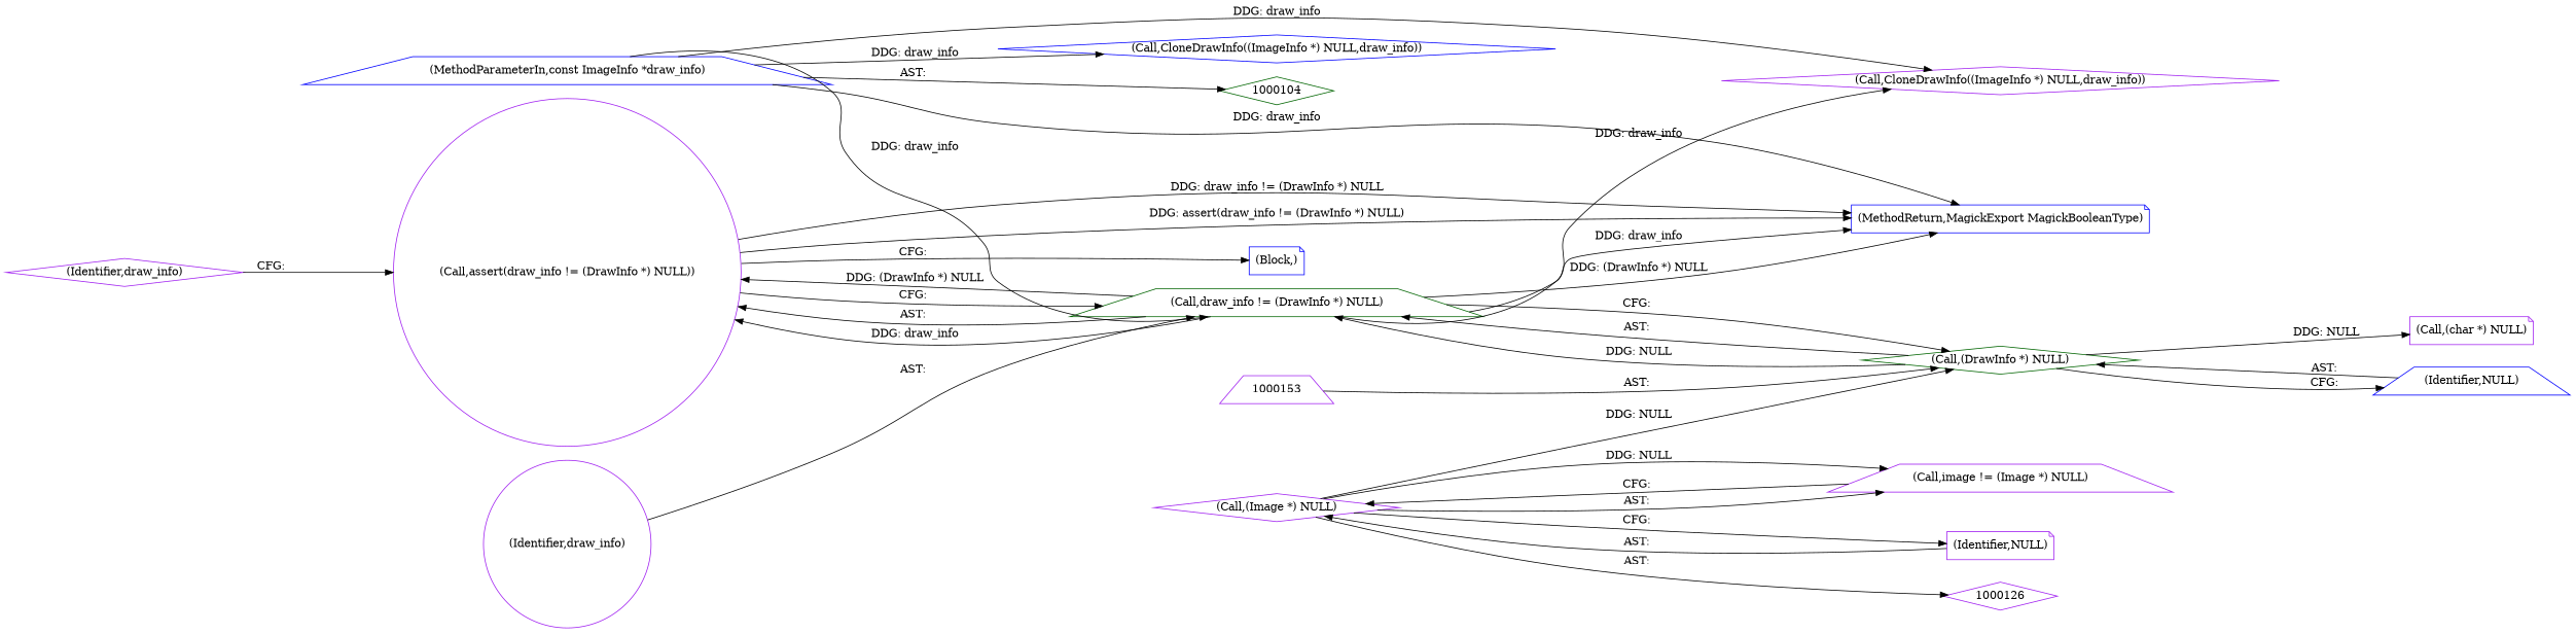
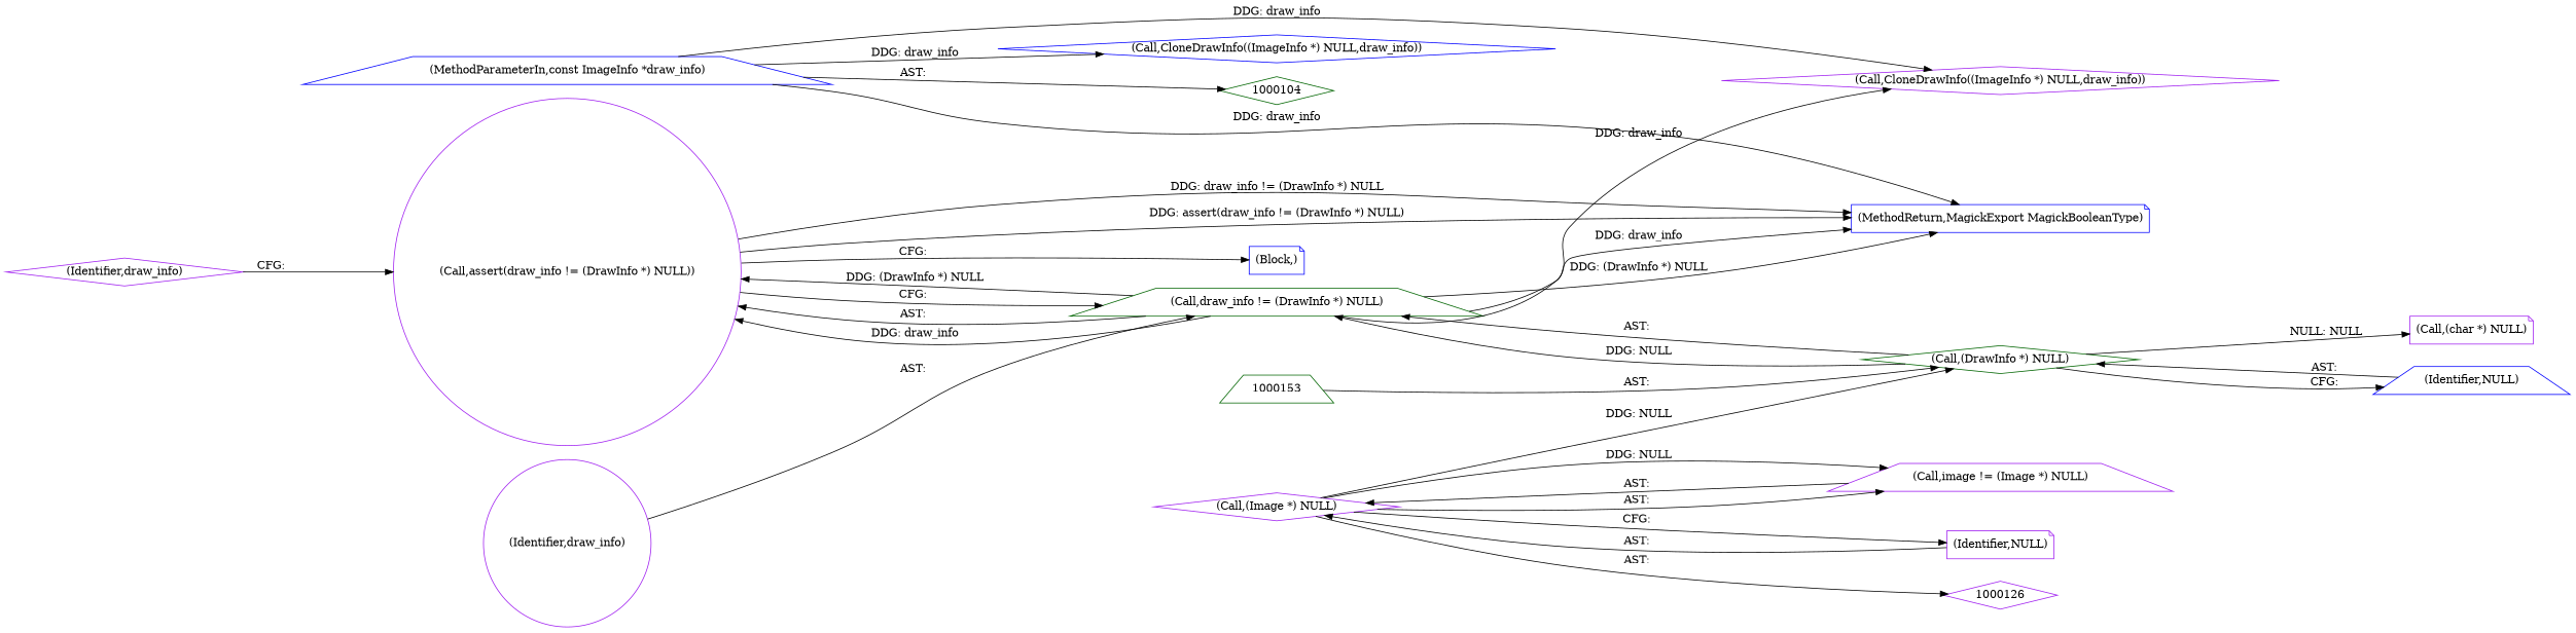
  digraph {
    rankdir=LR
    node [color=purple shape=diamond]
    n1 [label="(Call,assert(draw_info != (DrawInfo *) NULL))" shape=circle]
    n2 [color=darkgreen label="(Call,draw_info != (DrawInfo *) NULL)" shape=trapezium]
    n3 [color=blue label="(MethodReturn,MagickExport MagickBooleanType)" shape=note]
    n4 [color=blue label="(Block,)" shape=note]
    n5 [color=darkgreen label="(Call,(DrawInfo *) NULL)"]
    n6 [label="(Call,CloneDrawInfo((ImageInfo *) NULL,draw_info))"]
    n7 [label="(Call,(char *) NULL)" shape=note]
    n8 [color=blue label="(Identifier,NULL)" shape=trapezium]
    n9 [color=blue label="(MethodParameterIn,const ImageInfo *draw_info)" shape=trapezium]
    n10 [color=blue label="(Call,CloneDrawInfo((ImageInfo *) NULL,draw_info))"]
    1000104 [color=darkgreen]
    n12 [label="(Call,(Image *) NULL)"]
    n13 [label="(Call,image != (Image *) NULL)" shape=trapezium]
    n14 [label="(Identifier,NULL)" shape=note]
    1000126
    n16 [label="(Identifier,draw_info)"]
    n17 [label="(Identifier,draw_info)" shape=circle]
-   1000153 [shape=trapezium]
+   1000153 [color=darkgreen shape=trapezium]
    n1 -> n2 [label="CFG: "]
    n1 -> n3 [label="DDG: assert(draw_info != (DrawInfo *) NULL)"]
    n1 -> n3 [label="DDG: draw_info != (DrawInfo *) NULL"]
    n1 -> n4 [label="CFG: "]
    n2 -> n1 [label="AST: "]
    n2 -> n1 [label="DDG: draw_info"]
    n2 -> n1 [label="DDG: (DrawInfo *) NULL"]
    n2 -> n3 [label="DDG: draw_info"]
    n2 -> n3 [label="DDG: (DrawInfo *) NULL"]
-   n2 -> n5 [label="CFG: "]
    n2 -> n6 [label="DDG: draw_info"]
    n5 -> n2 [label="AST: "]
    n5 -> n2 [label="DDG: NULL"]
-   n5 -> n7 [label="DDG: NULL"]
+   n5 -> n7 [label="NULL: NULL"]
    n5 -> n8 [label="CFG: "]
    n8 -> n5 [label="AST: "]
-   n9 -> n2 [label="DDG: draw_info"]
    n9 -> n3 [label="DDG: draw_info"]
    n9 -> n6 [label="DDG: draw_info"]
    n9 -> n10 [label="DDG: draw_info"]
    n9 -> 1000104 [label="AST: "]
    n12 -> n5 [label="DDG: NULL"]
    n12 -> n13 [label="AST: "]
    n12 -> n13 [label="DDG: NULL"]
    n12 -> n14 [label="CFG: "]
    n12 -> 1000126 [label="AST: "]
-   n13 -> n12 [label="CFG: "]
+   n13 -> n12 [label="AST: "]
    n14 -> n12 [label="AST: "]
    n16 -> n1 [label="CFG: "]
    n17 -> n2 [label="AST: "]
    1000153 -> n5 [label="AST: "]
  }
